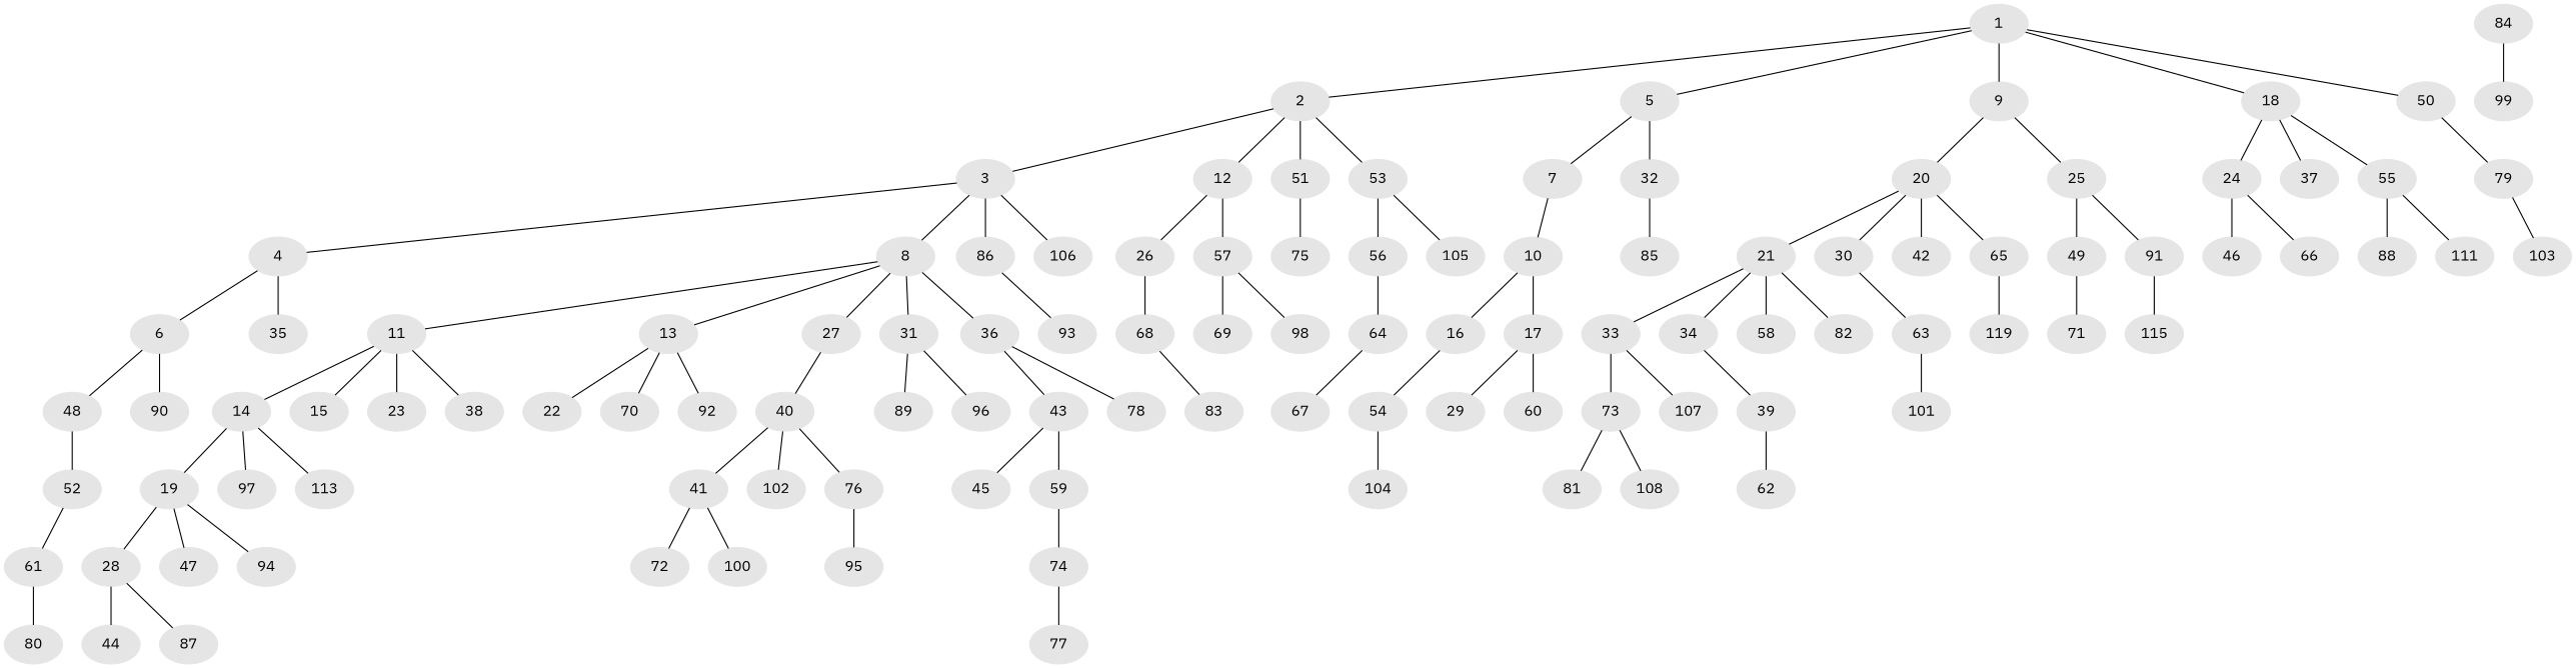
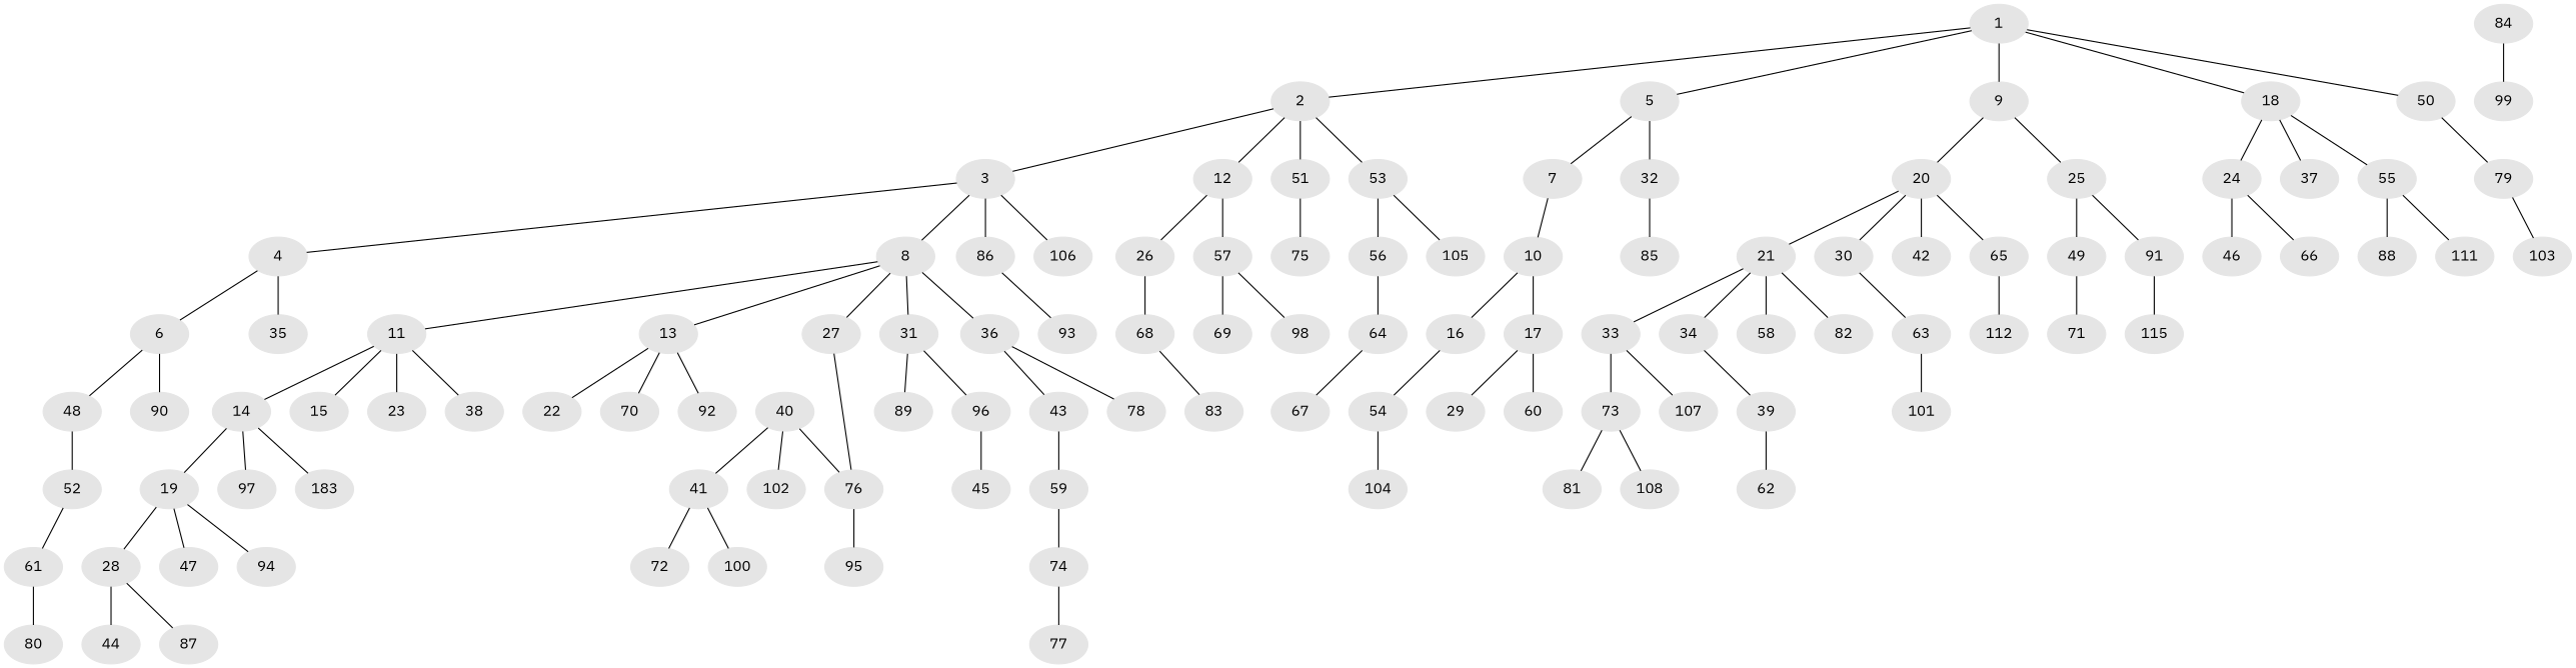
  graph {
    fontname="IBM Plex Sans"
    node [color=gray90 fontname="IBM Plex Sans" style=filled]
    edge [fontname="IBM Plex Sans"]
    1
    2
    5
    9
    18
    50
    3
    12
    51
    53
    7
    32
    20
    25
    24
    37
    55
    79
    4
    8
    86
    106
    26
    57
    75
    56
    105
    6
    35
    11
    13
    27
    31
    36
    93
    48
    90
    10
    85
    52
    16
    17
    14
    15
    23
    38
    22
    70
    92
    40
    89
    96
    43
    78
    21
    30
    42
    65
    49
    91
    54
    29
    60
    19
    97
-   113
+   113 [label=183]
    68
    69
    98
    28
    47
    94
    104
    46
    66
    88
    111
    44
    87
    33
    34
    58
    82
    63
-   112 [label=119]
+   112
    73
    107
    39
    71
    n90 [label=115]
    83
    41
    76
    102
    101
    81
    108
    62
    45
    59
    72
    100
    95
    74
    61
    103
    80
    64
    67
    77
    84
    99
    1 -- 2
    1 -- 5
    1 -- 9
    1 -- 18
    1 -- 50
    2 -- 3
    2 -- 12
    2 -- 51
    2 -- 53
    5 -- 7
    5 -- 32
    9 -- 20
    9 -- 25
    18 -- 24
    18 -- 37
    18 -- 55
    50 -- 79
    3 -- 4
    3 -- 8
    3 -- 86
    3 -- 106
    12 -- 26
    12 -- 57
    51 -- 75
    53 -- 56
    53 -- 105
    7 -- 10
    32 -- 85
    20 -- 21
    20 -- 30
    20 -- 42
    20 -- 65
    25 -- 49
    25 -- 91
    24 -- 46
    24 -- 66
    55 -- 88
    55 -- 111
    79 -- 103
    4 -- 6
    4 -- 35
    8 -- 11
    8 -- 13
    8 -- 27
    8 -- 31
    8 -- 36
    86 -- 93
    26 -- 68
    57 -- 69
    57 -- 98
    56 -- 64
    6 -- 48
    6 -- 90
    11 -- 14
    11 -- 15
    11 -- 23
    11 -- 38
    13 -- 22
    13 -- 70
    13 -- 92
-   27 -- 40
+   27 -- 76
    31 -- 89
    31 -- 96
    36 -- 43
    36 -- 78
    48 -- 52
    10 -- 16
    10 -- 17
    52 -- 61
    16 -- 54
    17 -- 29
    17 -- 60
    14 -- 19
    14 -- 97
    14 -- 113
    40 -- 41
    40 -- 76
    40 -- 102
-   43 -- 45
+   96 -- 45
    43 -- 59
    21 -- 33
    21 -- 34
    21 -- 58
    21 -- 82
    30 -- 63
    65 -- 112
    49 -- 71
    91 -- n90
    54 -- 104
    19 -- 28
    19 -- 47
    19 -- 94
    68 -- 83
    28 -- 44
    28 -- 87
    33 -- 73
    33 -- 107
    34 -- 39
    63 -- 101
    73 -- 81
    73 -- 108
    39 -- 62
    41 -- 72
    41 -- 100
    76 -- 95
    59 -- 74
    74 -- 77
    61 -- 80
    64 -- 67
    84 -- 99
  }
